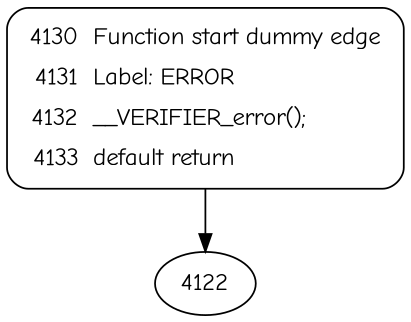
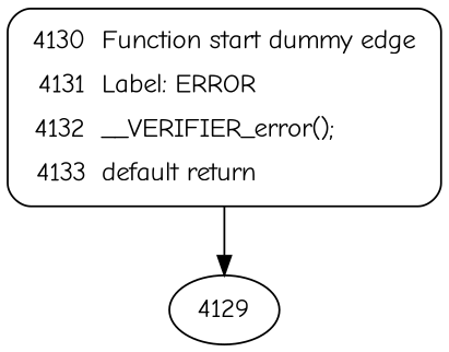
  digraph {
    fontname="Comic Neue"
    node [fontname="Comic Neue"]
    n1 [fillcolor=white label=<<table border="0" cellborder="0" cellpadding="3" bgcolor="white"><tr><td align="right">4130</td><td align="left">Function start dummy edge</td></tr><tr><td align="right">4131</td><td align="left">Label: ERROR</td></tr><tr><td align="right">4132</td><td align="left">__VERIFIER_error();</td></tr><tr><td align="right">4133</td><td align="left">default return</td></tr></table>> penwidth=1 shape=Mrecord style="filled,bold"]
-   4129 [label=4122]
+   4129
    n1 -> 4129 [fontname="Comic Neue"]
  }
